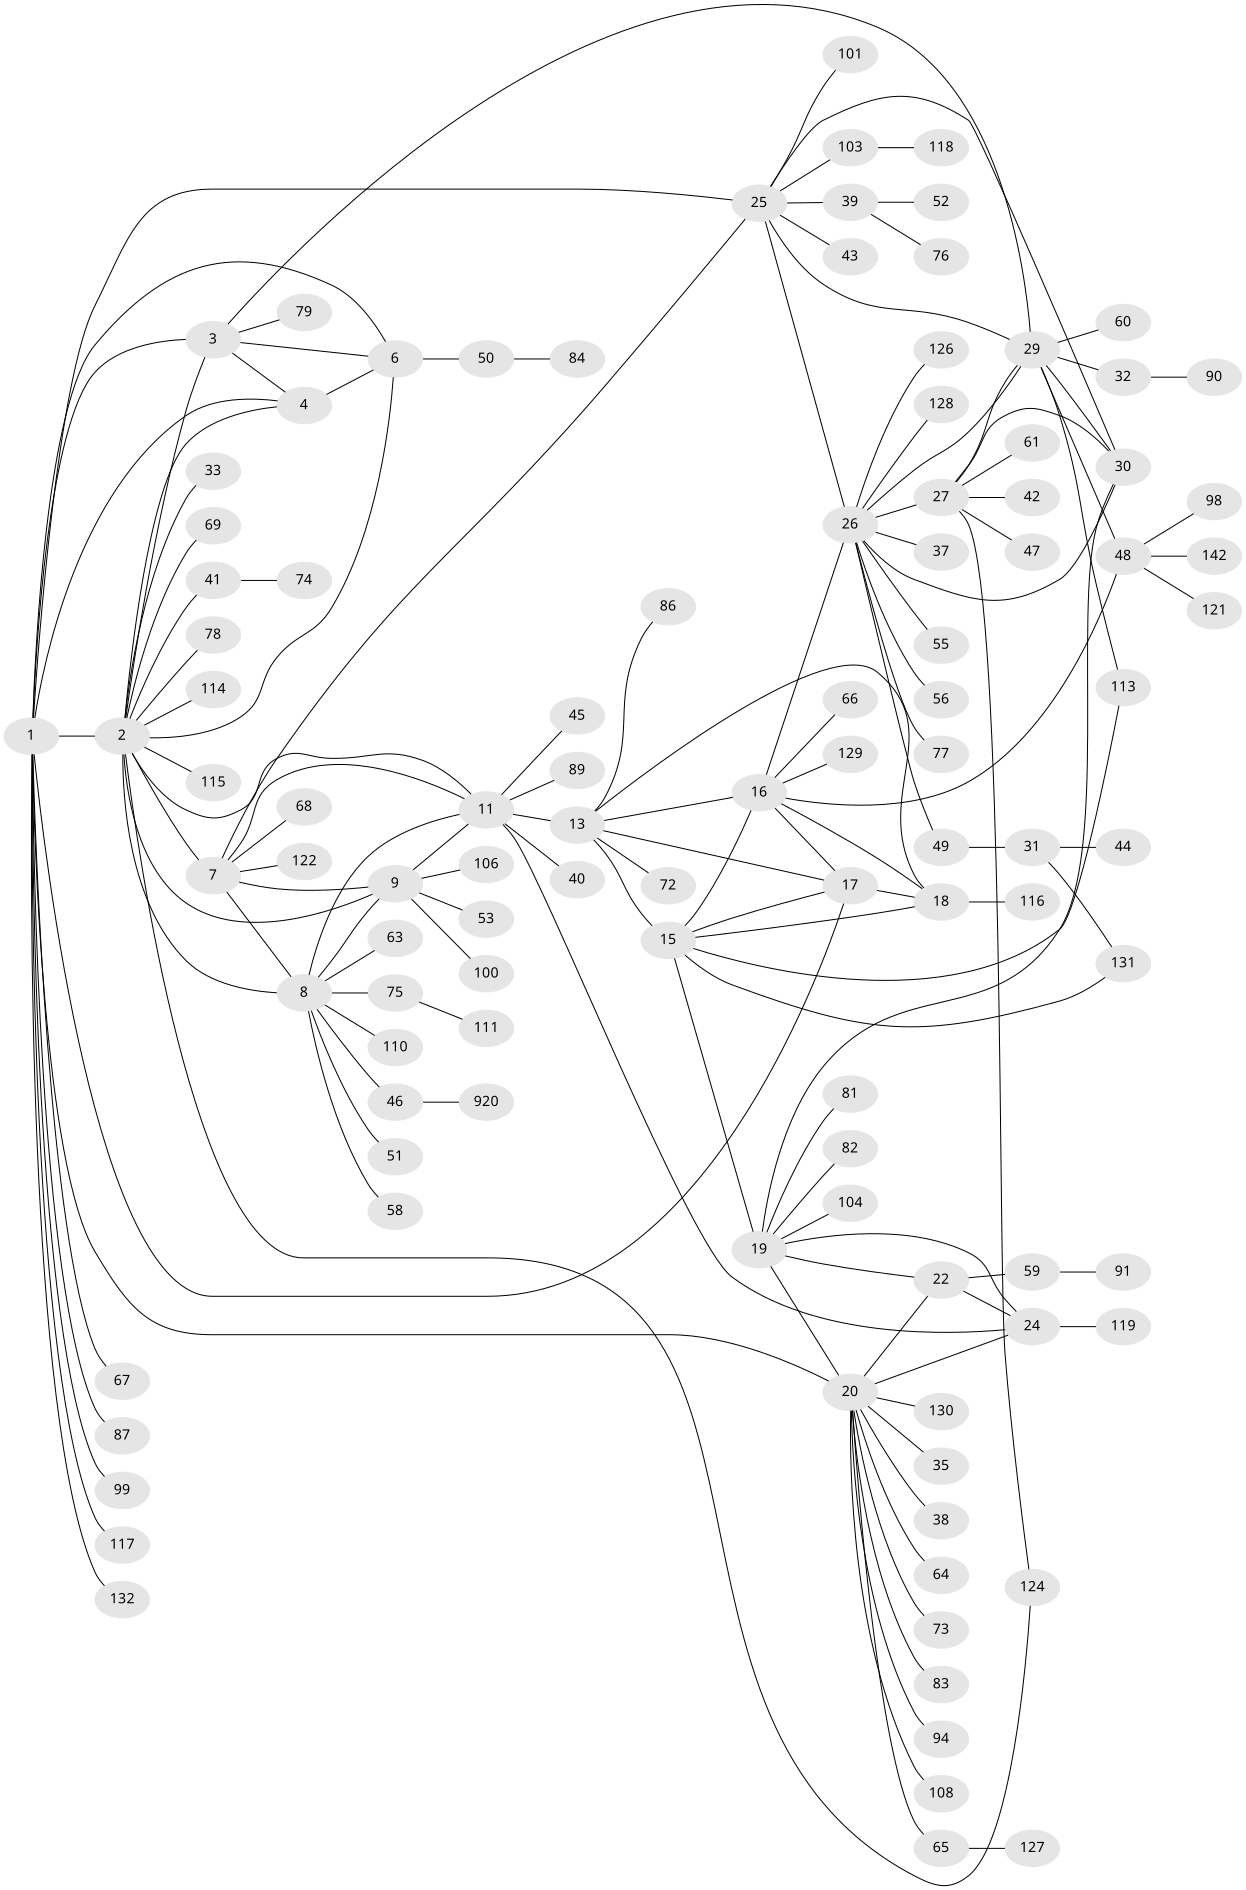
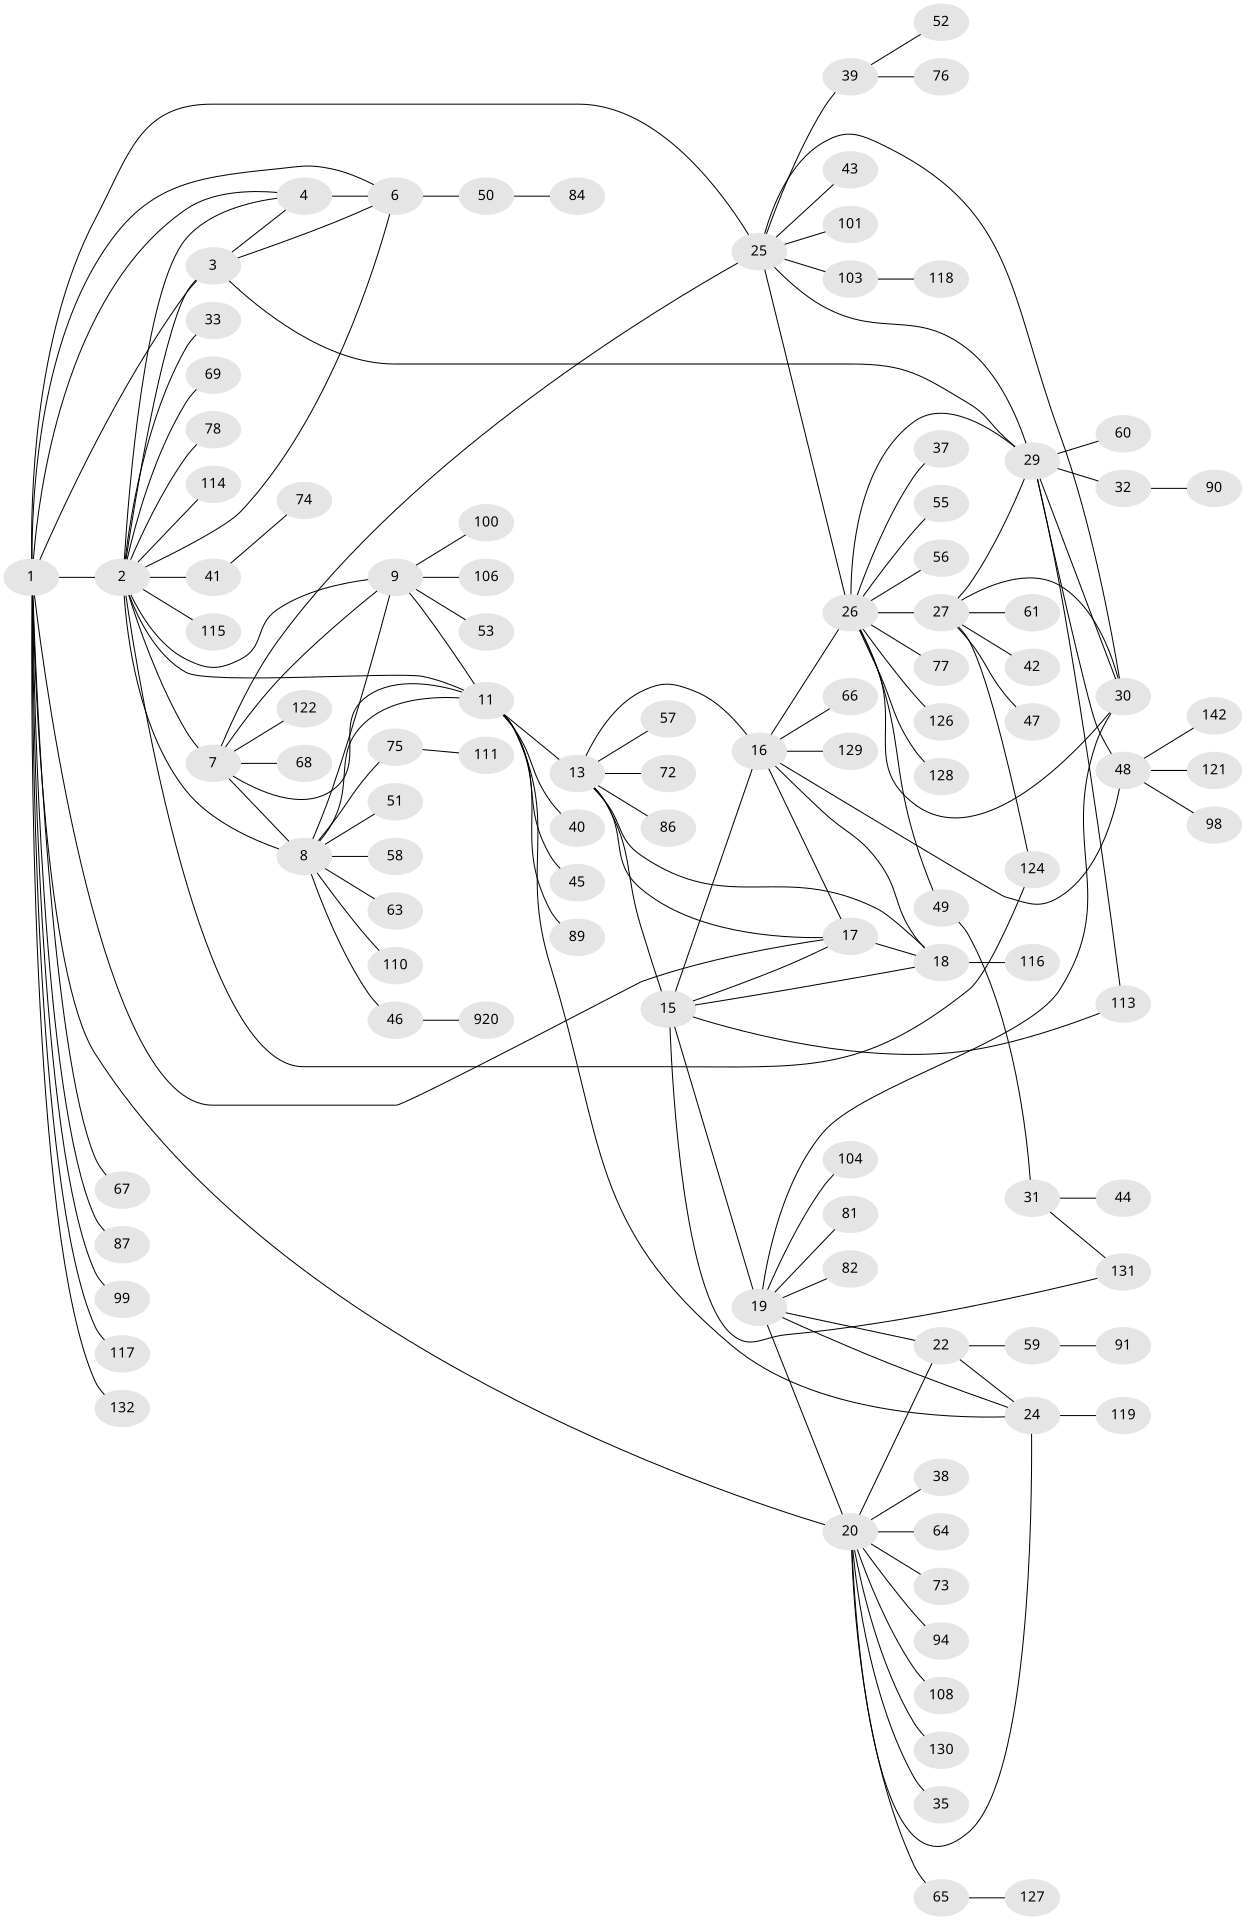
  graph {
    fontname="Noto Sans"
    rankdir=LR
    node [color=gray90 fontname="Noto Sans" style=filled]
    edge [fontname="Noto Sans"]
    1 [super="+5"]
    2 [super="+10"]
    3
    4 [super="+85"]
    6
    17
    20 [super="+21"]
    25 [super="+34"]
    67
    87
    99
    117
    132
    7
    8 [super="+12"]
    9 [super="+125"]
    11 [super="+93"]
    33
    41 [super="+95"]
    69
    78
    114
    115
    124
    29 [super="+62"]
-   79
    50
    18
    24 [super="+107"]
    22 [super="+54"]
    35
    38
    64
    65 [super="+97"]
    73
-   83 [super="+112"]
    94
    108
    130
    26 [super="+28"]
    30
    39
    43
    101
    103 [super="+123"]
    68
    122
    46 [super="+71"]
    51
    58
    63
    75
    110
    53
    100
    106
    13 [super="+14"]
    40
    45 [super="+80"]
    89
    74
    113
    48 [super="+70"]
    32
    60
    84
    n67 [label=920]
    111
    15 [super="+105"]
    16 [super="+88"]
+   57
    72
    86
    119
    19 [super="+23"]
    131
    66
    129
    116
    81
    82
    104
    27 [super="+109"]
    37
    49
    55
    56
    77
    126
    128
    98
    n92 [label=142]
    121
    59 [super="+92"]
    127
    91
    42
    47
    61
    52 [super="+96"]
    76
    118
    31 [super="+36"]
    44
    90
    1 -- 2 [weight=2]
    1 -- 3 [weight=2]
    1 -- 4 [weight=2]
    1 -- 6 [weight=2]
    1 -- 17
    1 -- 20
    1 -- 25
    1 -- 67
    1 -- 87
    1 -- 99
    1 -- 117
    1 -- 132
    2 -- 3
    2 -- 4
    2 -- 6
    2 -- 7
    2 -- 8 [weight=2]
    2 -- 9
    2 -- 11
    2 -- 33
    2 -- 41
    2 -- 69
    2 -- 78
    2 -- 114
    2 -- 115
    2 -- 124
    3 -- 4
    3 -- 6
    3 -- 29
-   3 -- 79
    4 -- 6
    6 -- 50
    17 -- 18
    20 -- 24 [weight=2]
    20 -- 22 [weight=2]
    20 -- 35
    20 -- 38
    20 -- 64
    20 -- 65
    20 -- 73
-   20 -- 83
    20 -- 94
    20 -- 108
    20 -- 130
    25 -- 29
    25 -- 26 [weight=2]
    25 -- 30
    25 -- 39
    25 -- 43
    25 -- 101
    25 -- 103
    7 -- 25
    7 -- 8 [weight=2]
    7 -- 9
    7 -- 11
    7 -- 68
    7 -- 122
    8 -- 9 [weight=2]
    8 -- 11 [weight=2]
    8 -- 46
    8 -- 51
    8 -- 58
    8 -- 63
    8 -- 75
    8 -- 110
    9 -- 11
    9 -- 53
    9 -- 100
    9 -- 106
    11 -- 24
    11 -- 13
    11 -- 40
    11 -- 45
    11 -- 89
    41 -- 74
    29 -- 30
    29 -- 113
    29 -- 48
    29 -- 32
    29 -- 60
    50 -- 84
    18 -- 116
    24 -- 119
    22 -- 24
    22 -- 59
    65 -- 127
    26 -- 29 [weight=2]
    26 -- 30 [weight=2]
    26 -- 27 [weight=2]
    26 -- 37
    26 -- 49
    26 -- 55
    26 -- 56
    26 -- 77
    26 -- 126
    26 -- 128
    39 -- 52
    39 -- 76
    103 -- 118
    46 -- n67
    75 -- 111
    13 -- 17 [weight=2]
    13 -- 18 [weight=2]
    13 -- 15 [weight=2]
    13 -- 16 [weight=2]
+   13 -- 57
    13 -- 72
    13 -- 86
    48 -- 98
    48 -- n92
    48 -- 121
    32 -- 90
    15 -- 17
    15 -- 18
    15 -- 113
    15 -- 16
    15 -- 19
    15 -- 131
    16 -- 17
    16 -- 18
    16 -- 26
    16 -- 48
    16 -- 66
    16 -- 129
    19 -- 20 [weight=4]
    19 -- 24 [weight=2]
    19 -- 22 [weight=2]
    19 -- 30
    19 -- 81
    19 -- 82
    19 -- 104
    27 -- 124
    27 -- 29
    27 -- 30
    27 -- 42
    27 -- 47
    27 -- 61
    49 -- 31
    59 -- 91
    31 -- 131
    31 -- 44
  }
